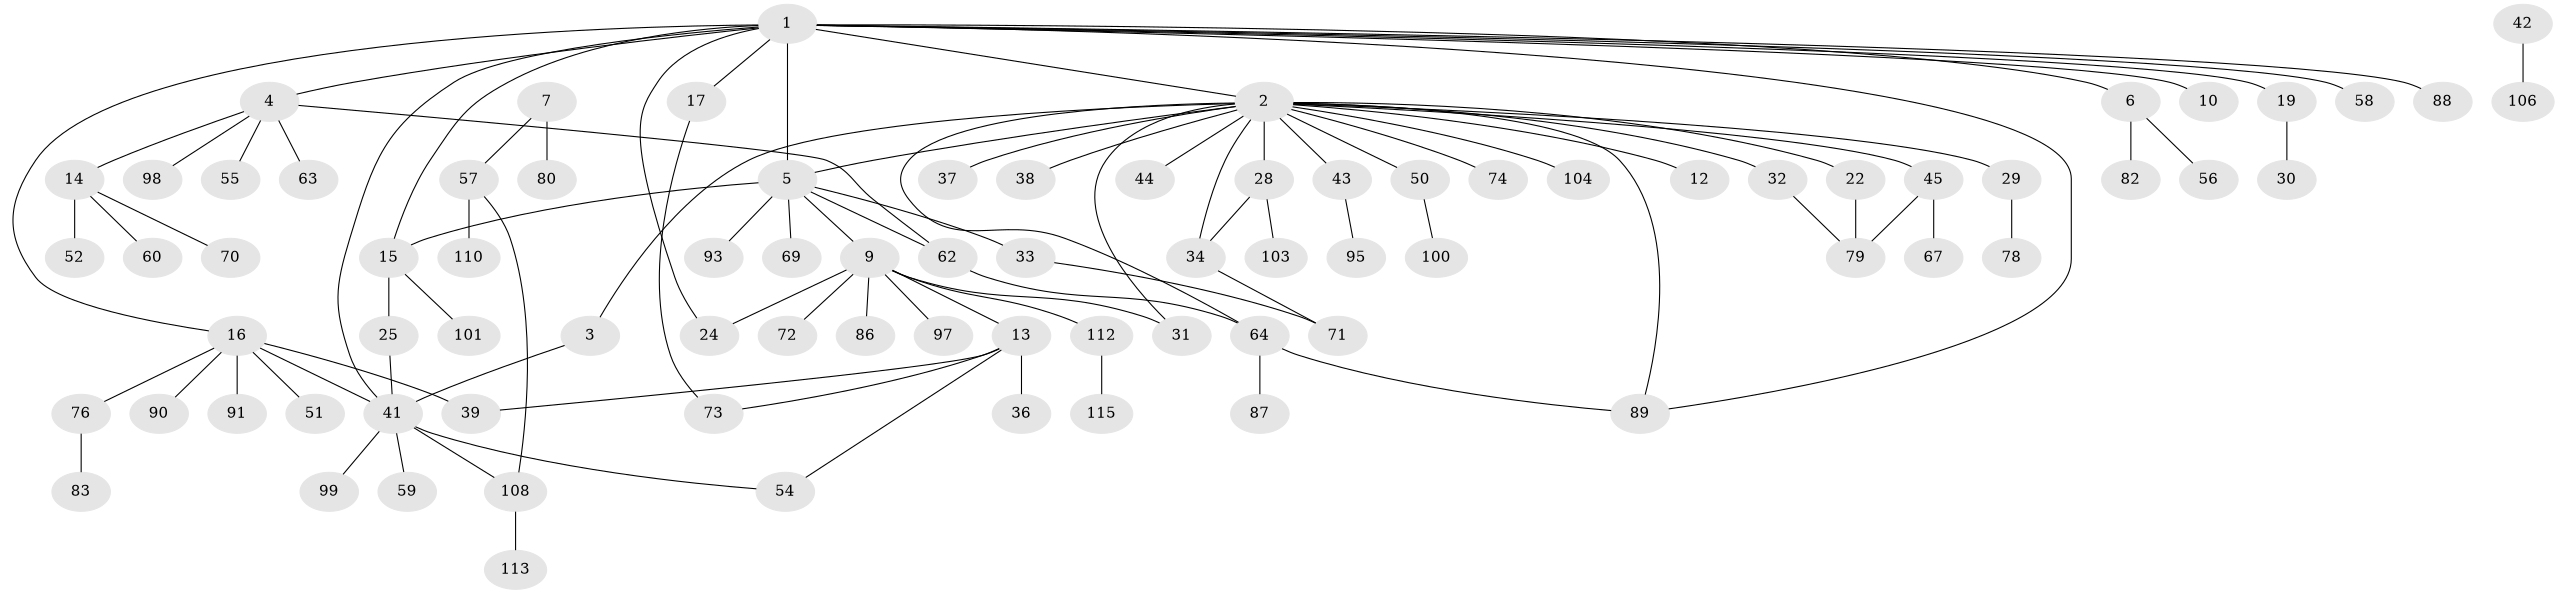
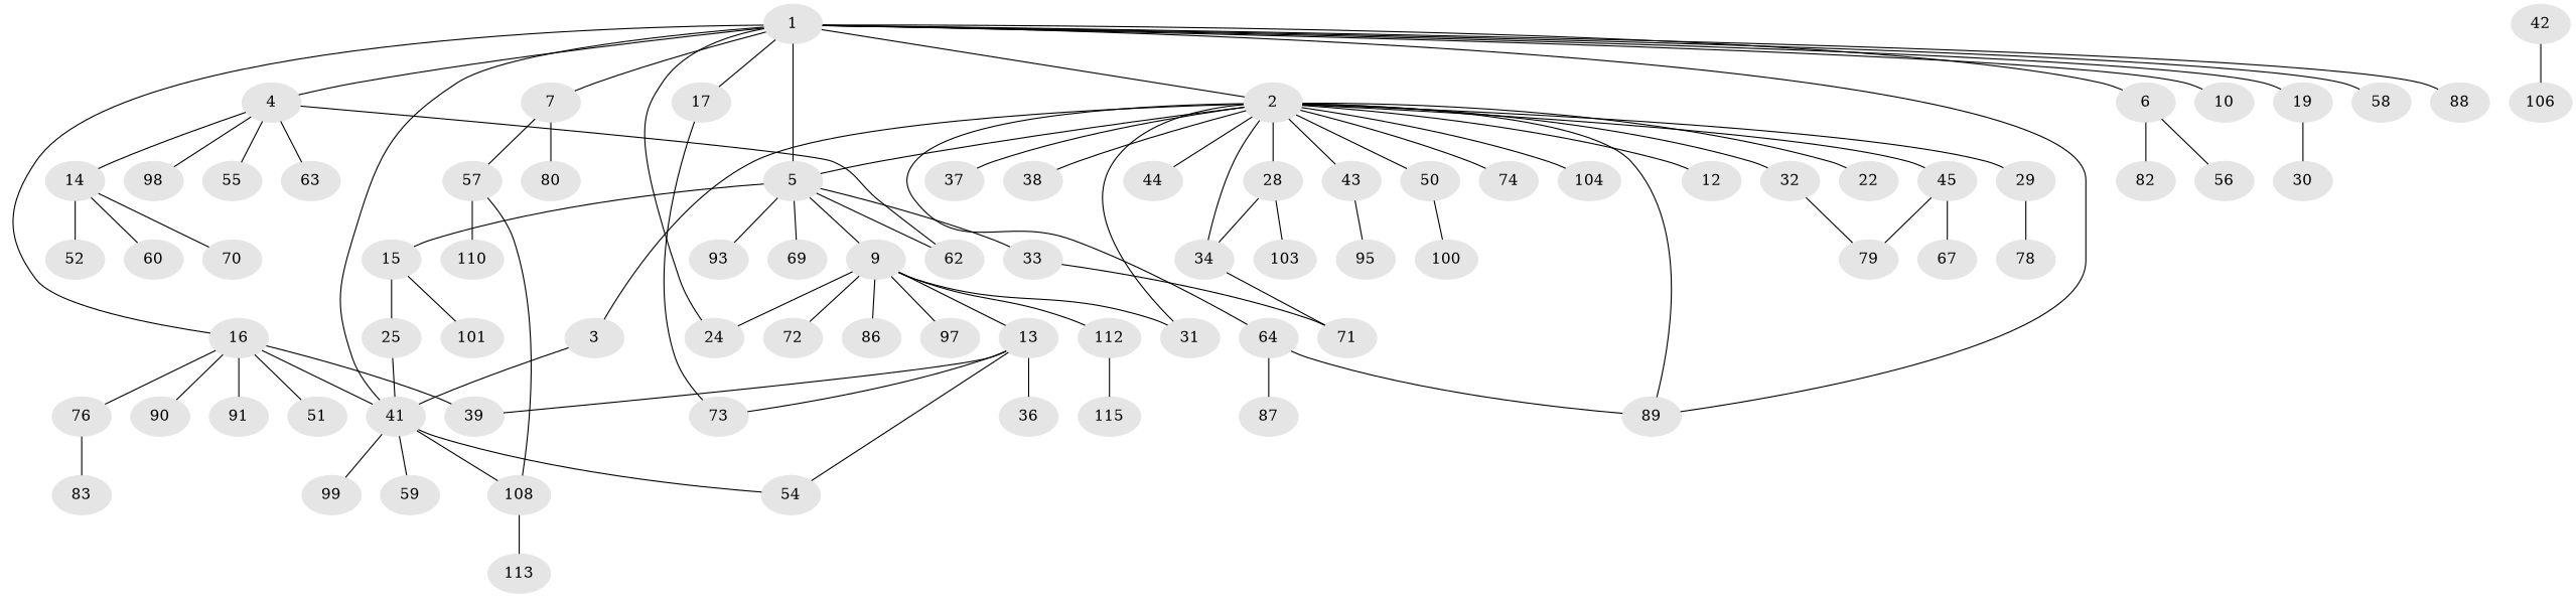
  graph {
    node [color=gray90 style=filled]
    1 [super="+23"]
    2 [super="+8"]
    4 [super="+85"]
    5 [super="+94"]
    6 [super="+27"]
    7 [super="+11"]
    10
    16 [super="+20"]
    17 [super="+18"]
    19
    24 [super="+26"]
    41 [super="+49"]
    58
    88
    89
    3
    12
    22
    28 [super="+66"]
    29 [super="+35"]
    31
    32
    34 [super="+61"]
    37
    38 [super="+81"]
    43 [super="+48"]
    44
    45 [super="+46"]
    50
    64 [super="+75"]
    74
    104
    14 [super="+47"]
    55 [super="+111"]
    62
    63
    98
    9 [super="+40"]
    15 [super="+53"]
    33
    69
    93
    56 [super="+109"]
    82 [super="+84"]
    80 [super="+107"]
    57 [super="+96"]
    39 [super="+92"]
    51
    76
    90
    91
    73
    30
    54 [super="+68"]
    59
    99
    108
    79
    103
    78
    71 [super="+77"]
    95
    67
    100 [super="+114"]
    87
    52
    60
    70
    42
    106
    13 [super="+65"]
    72
    86
    97 [super="+102"]
    112
    25
    101
    110
    36
    115
    83
    113
    1 -- 2
    1 -- 4
    1 -- 5
    1 -- 6
-   1 -- 15
+   1 -- 7
    1 -- 10
    1 -- 16
    1 -- 17
    1 -- 19
    1 -- 24
    1 -- 41
    1 -- 58
    1 -- 88
    1 -- 89
    2 -- 5
    2 -- 89
    2 -- 3
    2 -- 12
    2 -- 22
    2 -- 28 [weight=2]
    2 -- 29
    2 -- 31
    2 -- 32
    2 -- 34
    2 -- 37
    2 -- 38
    2 -- 43
    2 -- 44
    2 -- 45
    2 -- 50
    2 -- 64
    2 -- 74
    2 -- 104
    4 -- 14
    4 -- 55
    4 -- 62
    4 -- 63
    4 -- 98
    5 -- 62
    5 -- 9
    5 -- 15
    5 -- 33
    5 -- 69
    5 -- 93
    6 -- 56
    6 -- 82
    7 -- 80
    7 -- 57
    16 -- 41
    16 -- 39
    16 -- 51
    16 -- 76
    16 -- 90
    16 -- 91
    17 -- 73
    19 -- 30
    41 -- 54
    41 -- 59
    41 -- 99
    41 -- 108
    3 -- 41
-   22 -- 79
    28 -- 34
    28 -- 103
    29 -- 78
    32 -- 79
    34 -- 71
    43 -- 95
    45 -- 79
    45 -- 67
    50 -- 100
    64 -- 89
    64 -- 87
    14 -- 52
    14 -- 60
    14 -- 70
-   62 -- 64
    9 -- 24
    9 -- 31
    9 -- 13
    9 -- 72
    9 -- 86
    9 -- 97
    9 -- 112
    15 -- 25
    15 -- 101
    33 -- 71
    57 -- 108
    57 -- 110
    76 -- 83
    108 -- 113
    42 -- 106
    13 -- 39
    13 -- 73
    13 -- 54
    13 -- 36
    112 -- 115
    25 -- 41
  }
